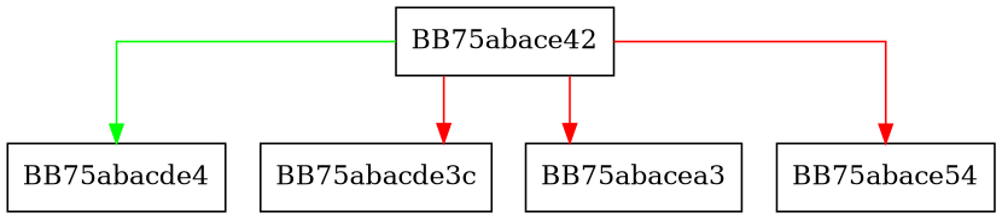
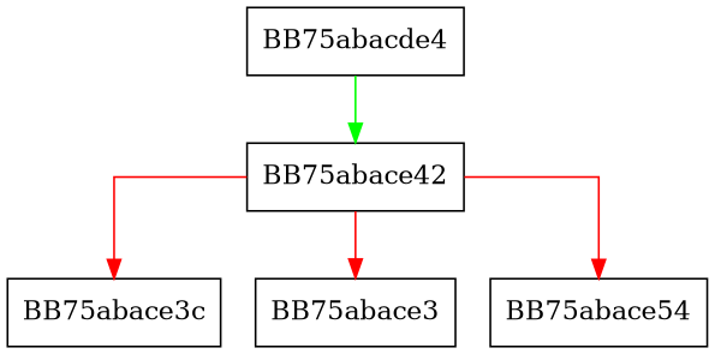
  digraph {
    splines=ortho
    node [shape=box]
    edge [color=red]
    BB75abacde4
    BB75abace42
-   BB75abace3c [label=BB75abacde3c]
-   BB75abacea3
+   BB75abace3c
+   BB75abacea3 [label=BB75abace3]
    BB75abace54
-   BB75abace42 -> BB75abacde4 [color=green]
+   BB75abacde4 -> BB75abace42 [color=green]
    BB75abace42 -> BB75abace3c
    BB75abace42 -> BB75abacea3
    BB75abace42 -> BB75abace54
  }
